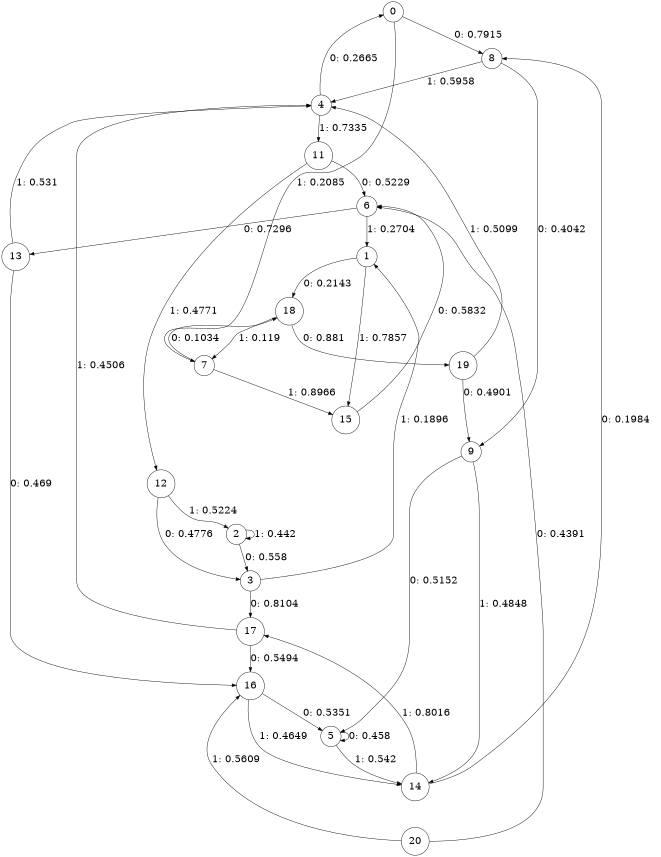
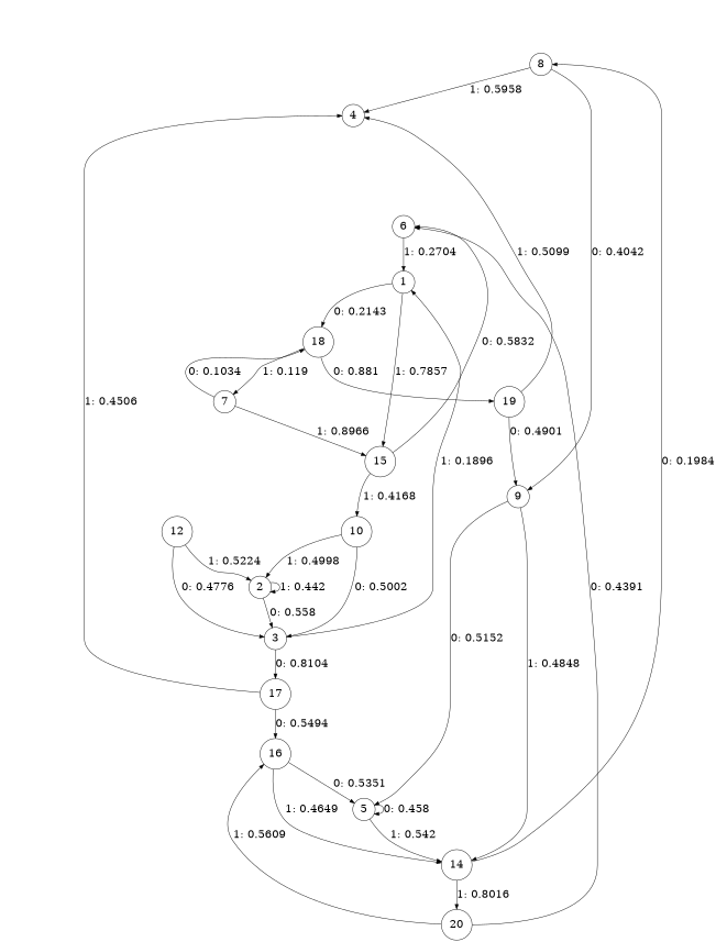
  digraph {
    node [fontsize=24 shape=circle]
    edge [fontsize=24]
-   0
    8
    7
    4
    9
    18
    15
-   11
    5
    14
    19
    6
+   10
    1
-   13
    2
    3
    17
    16
    12
    20
-   0 -> 8 [label="0: 0.7915   "]
-   0 -> 7 [label="1: 0.2085   "]
    8 -> 4 [label="1: 0.5958   "]
    8 -> 9 [label="0: 0.4042   "]
    7 -> 18 [label="0: 0.1034   "]
    7 -> 15 [label="1: 0.8966   "]
-   4 -> 0 [label="0: 0.2665   "]
-   4 -> 11 [label="1: 0.7335   "]
    9 -> 5 [label="0: 0.5152   "]
    9 -> 14 [label="1: 0.4848   "]
    18 -> 7 [label="1: 0.119    "]
    18 -> 19 [label="0: 0.881    "]
    15 -> 6 [label="0: 0.5832   "]
-   11 -> 6 [label="0: 0.5229   "]
-   11 -> 12 [label="1: 0.4771   "]
+   15 -> 10 [label="1: 0.4168   "]
    5 -> 5 [label="0: 0.458    "]
    5 -> 14 [label="1: 0.542    "]
    14 -> 8 [label="0: 0.1984   "]
-   14 -> 17 [label="1: 0.8016   "]
+   14 -> 20 [label="1: 0.8016   "]
    19 -> 4 [label="1: 0.5099   "]
    19 -> 9 [label="0: 0.4901   "]
    6 -> 1 [label="1: 0.2704   "]
-   6 -> 13 [label="0: 0.7296   "]
+   10 -> 2 [label="1: 0.4998   "]
+   10 -> 3 [label="0: 0.5002   "]
    1 -> 18 [label="0: 0.2143   "]
    1 -> 15 [label="1: 0.7857   "]
-   13 -> 4 [label="1: 0.531    "]
-   13 -> 16 [label="0: 0.469    "]
    2 -> 2 [label="1: 0.442    "]
    2 -> 3 [label="0: 0.558    "]
    3 -> 1 [label="1: 0.1896   "]
    3 -> 17 [label="0: 0.8104   "]
    17 -> 4 [label="1: 0.4506   "]
    17 -> 16 [label="0: 0.5494   "]
    16 -> 5 [label="0: 0.5351   "]
    16 -> 14 [label="1: 0.4649   "]
    12 -> 2 [label="1: 0.5224   "]
    12 -> 3 [label="0: 0.4776   "]
    20 -> 6 [label="0: 0.4391   "]
    20 -> 16 [label="1: 0.5609   "]
  }
